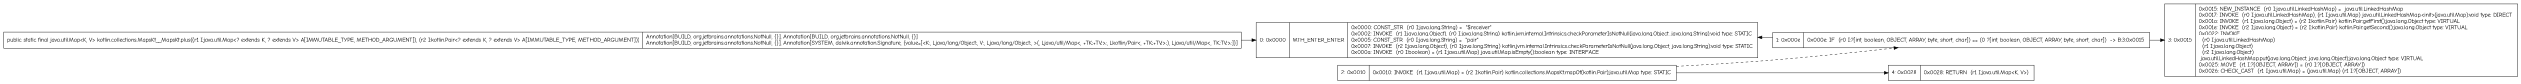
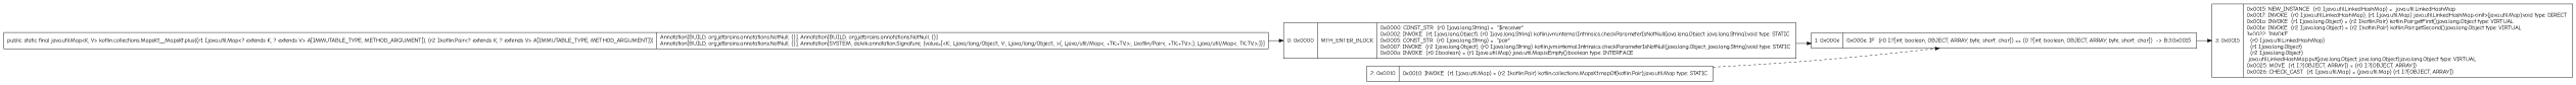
  digraph {
    fontname="Comic Neue"
    rankdir=LR
    node [fontname="Comic Neue" shape=record]
    edge [fontname="Comic Neue"]
-   n1 [label="{0\:\ 0x0000|MTH_ENTER_ENTER\l|0x0000: CONST_STR  (r0 I:java.lang.String) =  \"$receiver\" \l0x0002: INVOKE  (r1 I:java.lang.Object), (r0 I:java.lang.String) kotlin.jvm.internal.Intrinsics.checkParameterIsNotNull(java.lang.Object, java.lang.String):void type: STATIC \l0x0005: CONST_STR  (r0 I:java.lang.String) =  \"pair\" \l0x0007: INVOKE  (r2 I:java.lang.Object), (r0 I:java.lang.String) kotlin.jvm.internal.Intrinsics.checkParameterIsNotNull(java.lang.Object, java.lang.String):void type: STATIC \l0x000a: INVOKE  (r0 I:boolean) = (r1 I:java.util.Map) java.util.Map.isEmpty():boolean type: INTERFACE \l}"]
+   n1 [label="{0\:\ 0x0000|MTH_ENTER_BLOCK\l|0x0000: CONST_STR  (r0 I:java.lang.String) =  \"$receiver\" \l0x0002: INVOKE  (r1 I:java.lang.Object), (r0 I:java.lang.String) kotlin.jvm.internal.Intrinsics.checkParameterIsNotNull(java.lang.Object, java.lang.String):void type: STATIC \l0x0005: CONST_STR  (r0 I:java.lang.String) =  \"pair\" \l0x0007: INVOKE  (r2 I:java.lang.Object), (r0 I:java.lang.String) kotlin.jvm.internal.Intrinsics.checkParameterIsNotNull(java.lang.Object, java.lang.String):void type: STATIC \l0x000a: INVOKE  (r0 I:boolean) = (r1 I:java.util.Map) java.util.Map.isEmpty():boolean type: INTERFACE \l}"]
    n2 [label="{1\:\ 0x000e|0x000e: IF  (r0 I:?[int, boolean, OBJECT, ARRAY, byte, short, char]) == (0 ?[int, boolean, OBJECT, ARRAY, byte, short, char])  \-\> B:3:0x0015 \l}"]
-   n3 [label="{3\:\ 0x0015|0x0015: NEW_INSTANCE  (r0 I:java.util.LinkedHashMap) =  java.util.LinkedHashMap \l0x0017: INVOKE  (r0 I:java.util.LinkedHashMap), (r1 I:java.util.Map) java.util.LinkedHashMap.\<init\>(java.util.Map):void type: DIRECT \l0x001a: INVOKE  (r1 I:java.lang.Object) = (r2 I:kotlin.Pair) kotlin.Pair.getFirst():java.lang.Object type: VIRTUAL \l0x001e: INVOKE  (r2 I:java.lang.Object) = (r2 I:kotlin.Pair) kotlin.Pair.getSecond():java.lang.Object type: VIRTUAL \l0x0022: INVOKE  \l  (r0 I:java.util.LinkedHashMap)\l  (r1 I:java.lang.Object)\l  (r2 I:java.lang.Object)\l java.util.LinkedHashMap.put(java.lang.Object, java.lang.Object):java.lang.Object type: VIRTUAL \l0x0025: MOVE  (r1 I:?[OBJECT, ARRAY]) = (r0 I:?[OBJECT, ARRAY]) \l0x0026: CHECK_CAST  (r1 I:java.util.Map) = (java.util.Map) (r1 I:?[OBJECT, ARRAY]) \l}"]
+   n3 [label="{3\:\ 0x0015|0x0015: NEW_INSTANCE  (r0 I:java.util.LinkedHashMap) =  java.util.LinkedHashMap \l0x0017: INVOKE  (r0 I:java.util.LinkedHashMap), (r1 I:java.util.Map) java.util.LinkedHashMap.\<init\>(java.util.Map):void type: DIRECT \l0x001a: INVOKE  (r1 I:java.lang.Object) = (r2 I:kotlin.Pair) kotlin.Pair.getFirst():java.lang.Object type: VIRTUAL \l0x001e: INVOKE  (r2 I:java.lang.Object) = (r2 I:kotlin.Pair) kotlin.Pair.getSecond():java.lang.Object type: VIRTUAL \l3x0022: INVOKE  \l  (r0 I:java.util.LinkedHashMap)\l  (r1 I:java.lang.Object)\l  (r2 I:java.lang.Object)\l java.util.LinkedHashMap.put(java.lang.Object, java.lang.Object):java.lang.Object type: VIRTUAL \l0x0025: MOVE  (r1 I:?[OBJECT, ARRAY]) = (r0 I:?[OBJECT, ARRAY]) \l0x0026: CHECK_CAST  (r1 I:java.util.Map) = (java.util.Map) (r1 I:?[OBJECT, ARRAY]) \l}"]
    n4 [label="{2\:\ 0x0010|0x0010: INVOKE  (r1 I:java.util.Map) = (r2 I:kotlin.Pair) kotlin.collections.MapsKt.mapOf(kotlin.Pair):java.util.Map type: STATIC \l}"]
-   n5 [label="{4\:\ 0x0028|0x0028: RETURN  (r1 I:java.util.Map\<K, V\>) \l}"]
    n6 [label="{public static final java.util.Map\<K, V\> kotlin.collections.MapsKt__MapsKt.plus((r1 I:java.util.Map\<? extends K, ? extends V\> A[IMMUTABLE_TYPE, METHOD_ARGUMENT]), (r2 I:kotlin.Pair\<? extends K, ? extends V\> A[IMMUTABLE_TYPE, METHOD_ARGUMENT]))  | Annotation[BUILD, org.jetbrains.annotations.NotNull, \{\}], Annotation[BUILD, org.jetbrains.annotations.NotNull, \{\}]\lAnnotation[BUILD, org.jetbrains.annotations.NotNull, \{\}], Annotation[SYSTEM, dalvik.annotation.Signature, \{value=[\<K:, Ljava\/lang\/Object;, V:, Ljava\/lang\/Object;, \>(, Ljava\/util\/Map\<, +TK;+TV;\>;, Lkotlin\/Pair\<, +TK;+TV;\>;), Ljava\/util\/Map\<, TK;TV;\>;]\}]\l}"]
-   n2 -> n1
+   n1 -> n2
    n2 -> n3
    n4 -> n2 [style=dashed]
-   n4 -> n5
    n6 -> n1
  }
